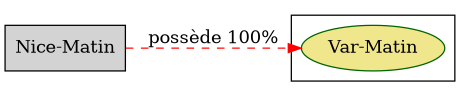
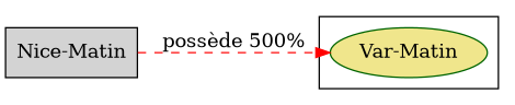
  digraph {
    rankdir=LR
    node [style=filled]
    n1 [label="Var-Matin" fillcolor=khaki color=darkgreen]
    n2 [label="Nice-Matin" shape=box fillcolor=lightgrey color=black]
    subgraph cluster_1 {
      n1
    }
    subgraph sub_2 {
      n2
    }
-   n2 -> n1 [label="possède 100%" color=red style=dashed]
+   n2 -> n1 [label="possède 500%" color=red style=dashed]
  }
